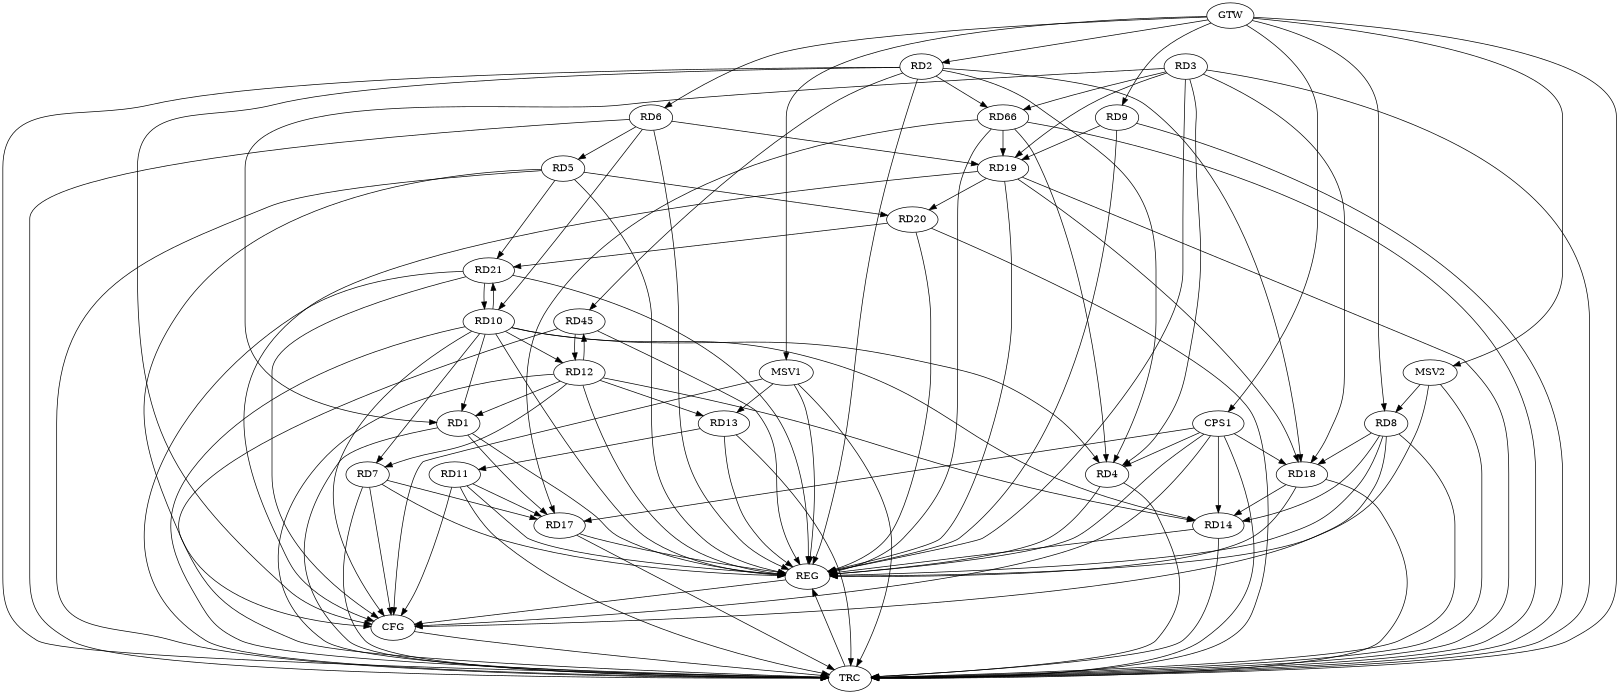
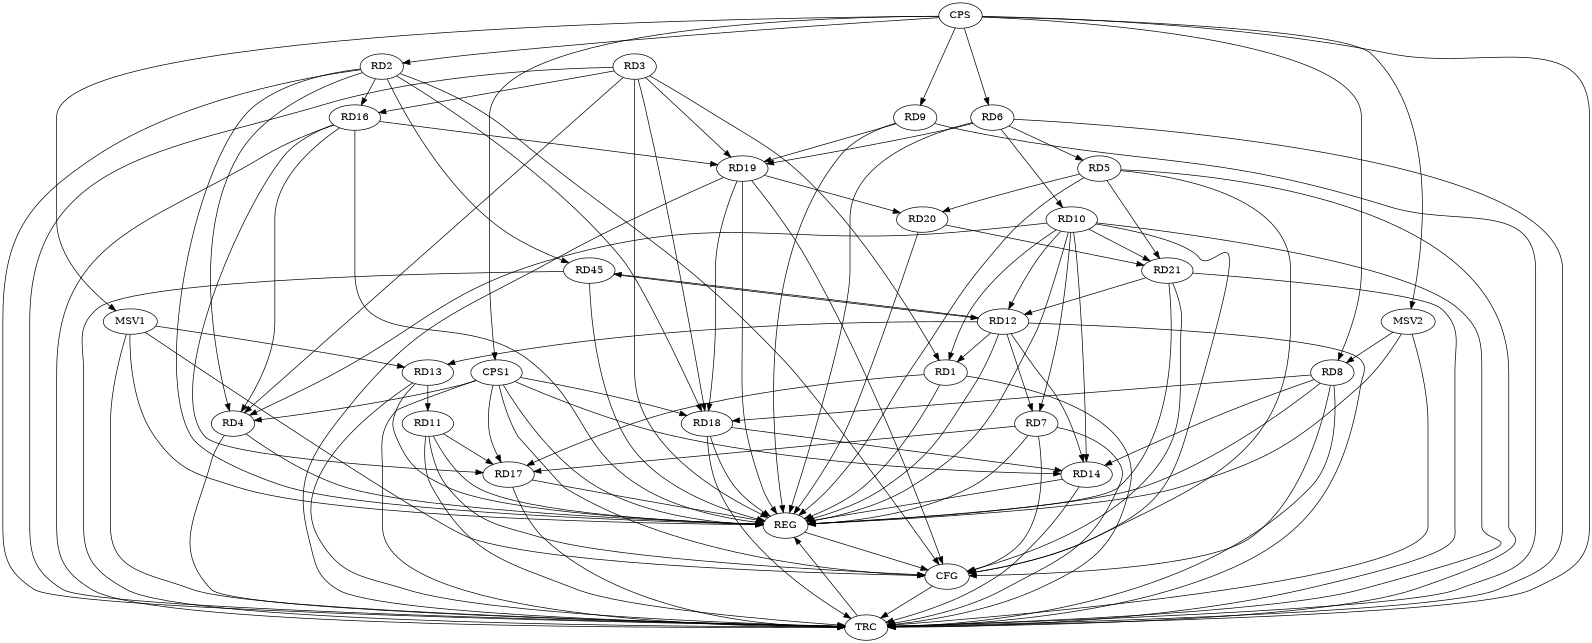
  strict digraph {
    n1 [label=RD1]
    n2 [label=RD17]
    n3 [label=REG]
    n4 [label=TRC]
    n5 [label=CFG]
    n6 [label=RD2]
    n7 [label=RD4]
    n8 [label=RD45]
-   n9 [label=RD66]
+   n9 [label=RD16]
    n10 [label=RD18]
    n11 [label=RD12]
    n12 [label=RD19]
    n13 [label=RD14]
    n14 [label=RD3]
    n15 [label=RD20]
    n16 [label=RD5]
    n17 [label=RD21]
    n18 [label=RD10]
    n19 [label=RD6]
    n20 [label=RD7]
    n21 [label=RD8]
    n22 [label=RD9]
    n23 [label=RD13]
    n24 [label=RD11]
    n25 [label=CPS1]
-   n26 [label=GTW]
+   n26 [label=CPS]
    n27 [label=MSV1]
    n28 [label=MSV2]
    n1 -> n2
    n1 -> n3
    n1 -> n4
    n2 -> n3
    n2 -> n4
    n3 -> n5
    n4 -> n3
    n5 -> n4
    n6 -> n3
    n6 -> n4
    n6 -> n5
    n6 -> n7
    n6 -> n8
    n6 -> n9
    n6 -> n10
    n7 -> n3
    n7 -> n4
    n8 -> n3
    n8 -> n4
    n8 -> n11
    n9 -> n2
    n9 -> n3
    n9 -> n4
    n9 -> n7
    n9 -> n12
    n10 -> n3
    n10 -> n4
    n10 -> n13
    n11 -> n1
    n11 -> n3
    n11 -> n4
    n11 -> n8
    n11 -> n13
    n11 -> n20
    n11 -> n23
    n12 -> n3
    n12 -> n4
    n12 -> n5
    n12 -> n10
    n12 -> n15
    n13 -> n3
    n13 -> n4
    n14 -> n1
    n14 -> n3
    n14 -> n4
    n14 -> n7
    n14 -> n9
    n14 -> n10
    n14 -> n12
    n15 -> n3
-   n15 -> n4
    n15 -> n17
    n16 -> n3
    n16 -> n4
    n16 -> n5
    n16 -> n15
    n16 -> n17
    n17 -> n3
    n17 -> n4
    n17 -> n5
-   n17 -> n18
+   n17 -> n11
    n18 -> n1
    n18 -> n3
    n18 -> n4
    n18 -> n5
    n18 -> n7
    n18 -> n11
    n18 -> n13
    n18 -> n17
    n18 -> n20
    n19 -> n3
    n19 -> n4
    n19 -> n12
    n19 -> n16
    n19 -> n18
    n20 -> n2
    n20 -> n3
    n20 -> n4
    n20 -> n5
    n21 -> n3
    n21 -> n4
    n21 -> n5
    n21 -> n10
    n21 -> n13
    n22 -> n3
    n22 -> n4
    n22 -> n12
    n23 -> n3
    n23 -> n4
    n23 -> n24
    n24 -> n2
    n24 -> n3
    n24 -> n4
    n24 -> n5
    n25 -> n2
    n25 -> n3
    n25 -> n4
    n25 -> n5
    n25 -> n7
    n25 -> n10
    n25 -> n13
    n26 -> n4
    n26 -> n6
    n26 -> n19
    n26 -> n21
    n26 -> n22
    n26 -> n25
    n26 -> n27
    n26 -> n28
    n27 -> n3
    n27 -> n4
    n27 -> n5
    n27 -> n23
    n28 -> n3
    n28 -> n4
    n28 -> n21
  }
